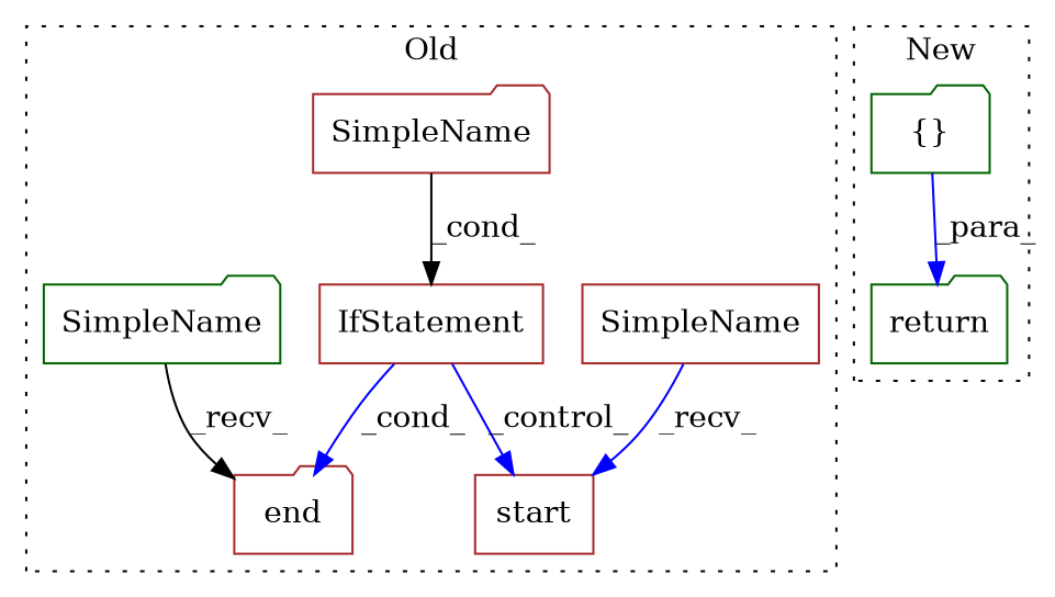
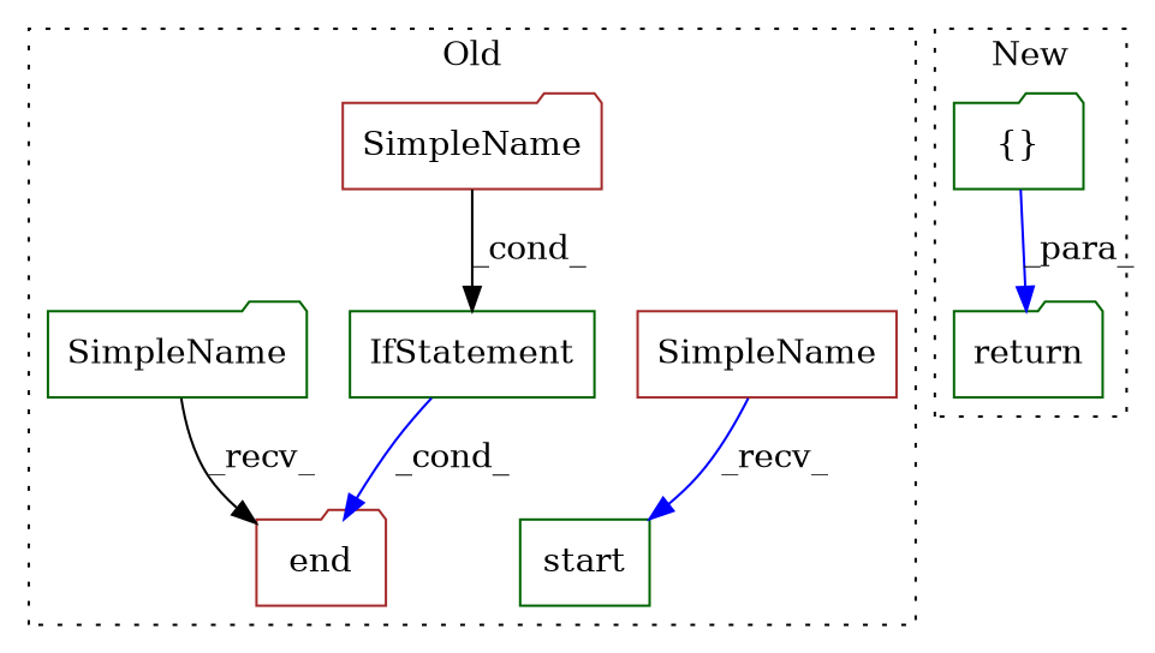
  digraph {
    node [a=42 color=darkgreen l=5 shape=folder]
    edge [color=blue]
    n1 [a=32 color=brown label=end s=1303]
-   n2 [a=25 color=brown l=28 label=IfStatement s=1375 shape=box]
-   n3 [a=32 color=brown l=7 label=start s=1277 shape=box]
+   n2 [a=25 l=28 label=IfStatement s=1375 shape=box]
+   n3 [a=32 l=7 label=start s=1277 shape=box]
    n4 [color=brown label=SimpleName s=1398]
    n5 [color=brown label=SimpleName s=1271 shape=box]
    n6 [label=SimpleName s=1297]
    n7 [a=4 l=2 label="{}" s=1318]
    n8 [a=41 l=7 label=return s=1922]
    subgraph cluster_1 {
      label=Old
      style=dotted
      n1
      n2
      n3
      n4
      n5
      n6
    }
    subgraph cluster_2 {
      label=New
      style=dotted
      n7
      n8
    }
    n2 -> n1 [label=_cond_]
-   n2 -> n3 [label=_control_]
    n4 -> n2 [color=black label=_cond_]
    n5 -> n3 [label=_recv_]
    n6 -> n1 [color=black label=_recv_]
    n7 -> n8 [label=_para_]
  }
